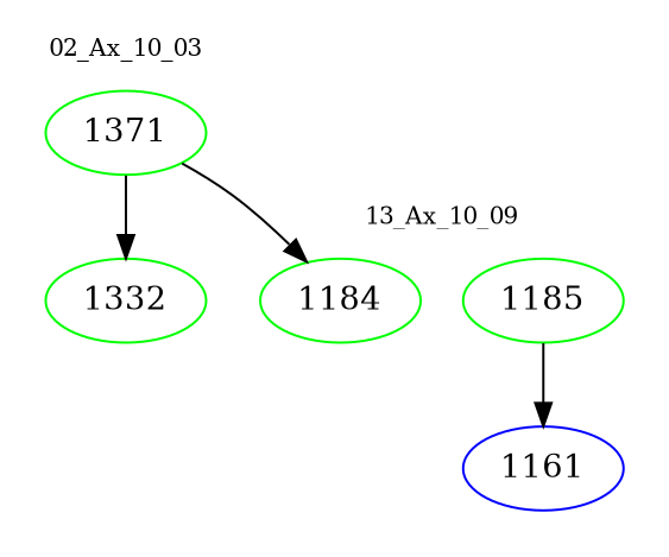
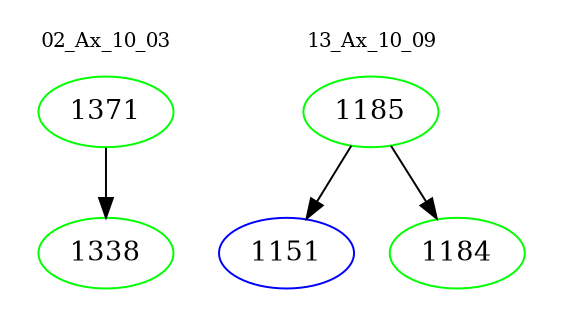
  digraph {
    node [color=green]
    edge [color=black]
    n1 [label=1371]
-   n2 [label=1332]
+   n2 [label=1338]
    n3 [label=1185]
-   n4 [color=blue label=1161]
+   n4 [color=blue label=1151]
    n5 [label=1184]
    subgraph cluster_1 {
      color=white
      fontsize=10
      label="02_Ax_10_03"
      n1
      n2
    }
    subgraph cluster_2 {
      color=white
      fontsize=10
      label="13_Ax_10_09"
      n3
      n4
      n5
    }
    n1 -> n2
    n3 -> n4
-   n1 -> n5
+   n3 -> n5
  }
